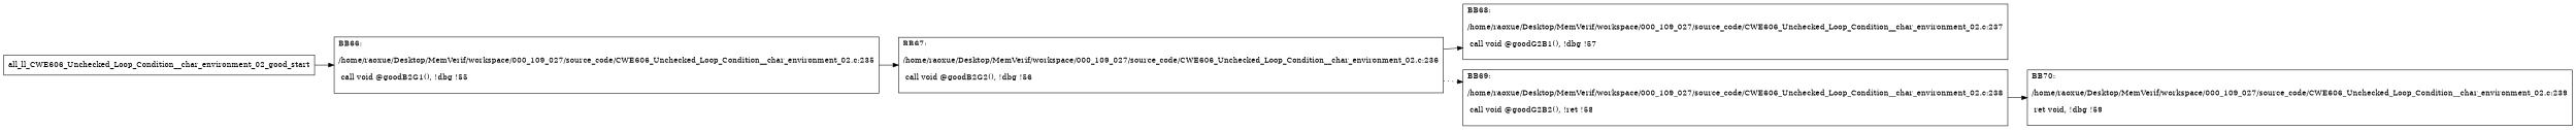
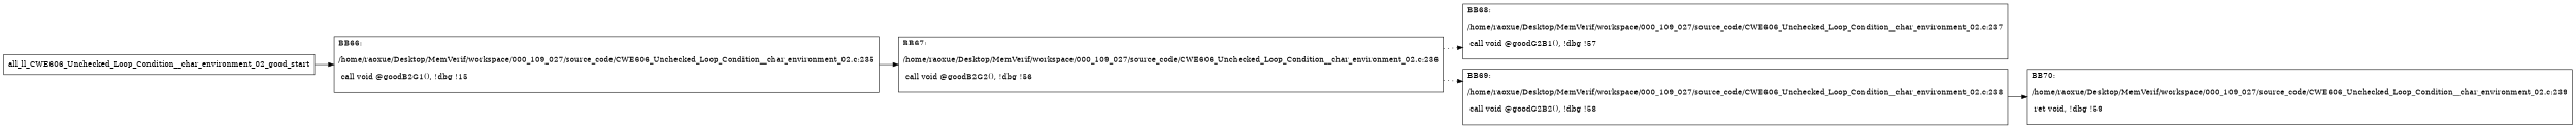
  digraph {
    rankdir=LR
    node [shape=record]
    edge [style=solid]
    n1 [label="{all_ll_CWE606_Unchecked_Loop_Condition__char_environment_02_good_start}"]
-   n2 [label="{BB66:\l\l/home/raoxue/Desktop/MemVerif/workspace/000_109_027/source_code/CWE606_Unchecked_Loop_Condition__char_environment_02.c:235\l\n  call void @goodB2G1(), !dbg !55\l\n}"]
+   n2 [label="{BB66:\l\l/home/raoxue/Desktop/MemVerif/workspace/000_109_027/source_code/CWE606_Unchecked_Loop_Condition__char_environment_02.c:235\l\n  call void @goodB2G1(), !dbg !15\l\n}"]
    n3 [label="{BB67:\l\l/home/raoxue/Desktop/MemVerif/workspace/000_109_027/source_code/CWE606_Unchecked_Loop_Condition__char_environment_02.c:236\l\n  call void @goodB2G2(), !dbg !56\l\n}"]
    n4 [label="{BB68:\l\l/home/raoxue/Desktop/MemVerif/workspace/000_109_027/source_code/CWE606_Unchecked_Loop_Condition__char_environment_02.c:237\l\n  call void @goodG2B1(), !dbg !57\l\n}"]
-   n5 [label="{BB69:\l\l/home/raoxue/Desktop/MemVerif/workspace/000_109_027/source_code/CWE606_Unchecked_Loop_Condition__char_environment_02.c:238\l\n  call void @goodG2B2(), !ret !58\l\n}"]
+   n5 [label="{BB69:\l\l/home/raoxue/Desktop/MemVerif/workspace/000_109_027/source_code/CWE606_Unchecked_Loop_Condition__char_environment_02.c:238\l\n  call void @goodG2B2(), !dbg !58\l\n}"]
    n6 [label="{BB70:\l\l/home/raoxue/Desktop/MemVerif/workspace/000_109_027/source_code/CWE606_Unchecked_Loop_Condition__char_environment_02.c:239\l\n  ret void, !dbg !59\l\n}"]
    n1 -> n2
    n2 -> n3
-   n3 -> n4
+   n3 -> n4 [style=dotted]
    n3 -> n5 [style=dotted]
    n5 -> n6
  }
